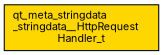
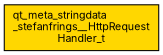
  digraph {
    rankdir=TB
    fontname=Inter
-   n1 [color=black fillcolor=gold fontname=Inter fontsize=10 height=0.2 label="qt_meta_stringdata\l_stringdata__HttpRequest\lHandler_t" shape=record style=filled width=0.4]
+   n1 [color=black fillcolor=gold fontname=Inter fontsize=10 height=0.2 label="qt_meta_stringdata\l_stefanfrings__HttpRequest\lHandler_t" shape=record style=filled width=0.4]
  }
